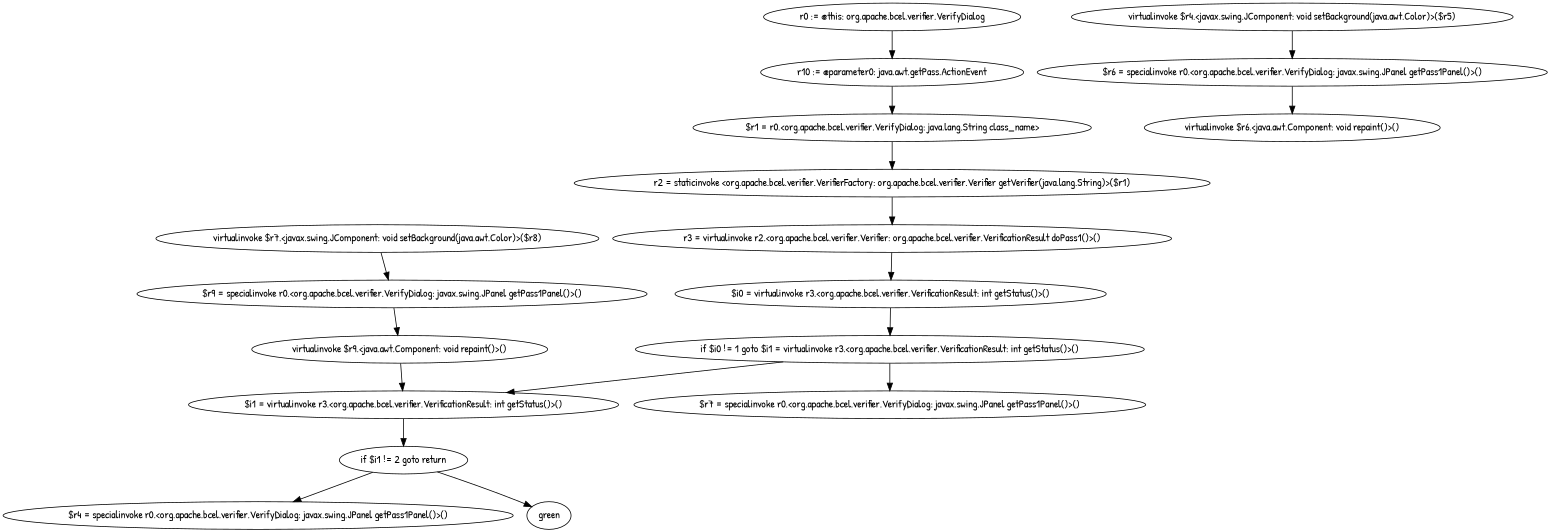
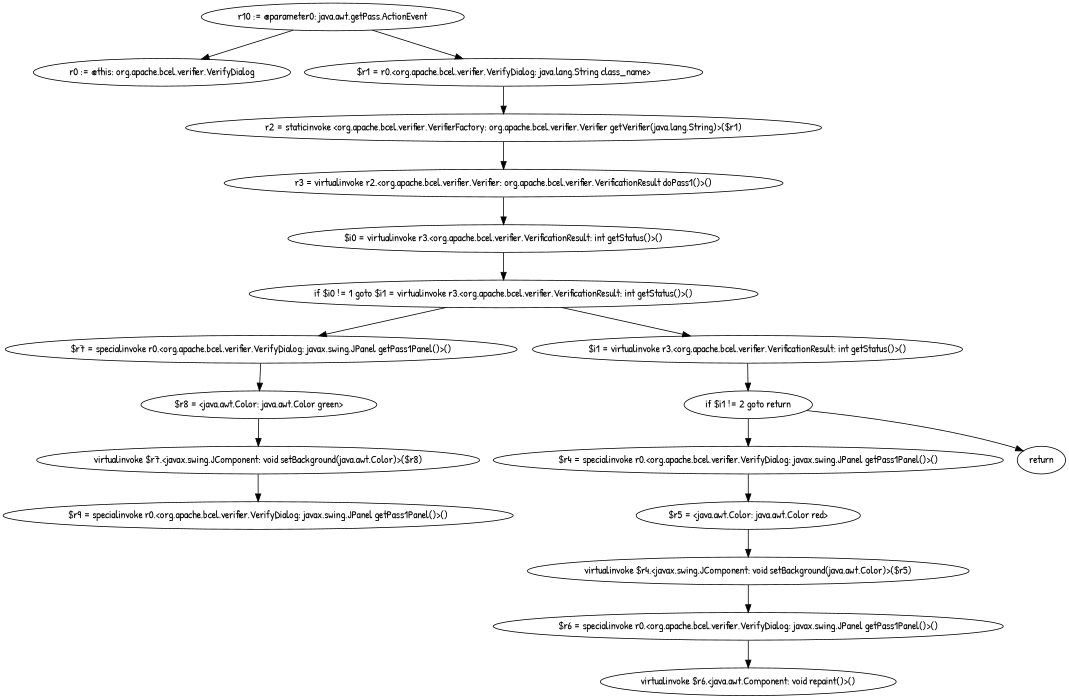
  digraph {
    fontname="Patrick Hand"
    node [fontname="Patrick Hand"]
    edge [fontname="Patrick Hand"]
    n1 [label="r10 := @parameter0: java.awt.getPass.ActionEvent"]
    "r0 := @this: org.apache.bcel.verifier.VerifyDialog"
    "$r1 = r0.<org.apache.bcel.verifier.VerifyDialog: java.lang.String class_name>"
    "r2 = staticinvoke <org.apache.bcel.verifier.VerifierFactory: org.apache.bcel.verifier.Verifier getVerifier(java.lang.String)>($r1)"
    "r3 = virtualinvoke r2.<org.apache.bcel.verifier.Verifier: org.apache.bcel.verifier.VerificationResult doPass1()>()"
    "$i0 = virtualinvoke r3.<org.apache.bcel.verifier.VerificationResult: int getStatus()>()"
    "if $i0 != 1 goto $i1 = virtualinvoke r3.<org.apache.bcel.verifier.VerificationResult: int getStatus()>()"
    "$r7 = specialinvoke r0.<org.apache.bcel.verifier.VerifyDialog: javax.swing.JPanel getPass1Panel()>()"
    "$i1 = virtualinvoke r3.<org.apache.bcel.verifier.VerificationResult: int getStatus()>()"
+   "$r8 = <java.awt.Color: java.awt.Color green>"
    "if $i1 != 2 goto return"
    "virtualinvoke $r7.<javax.swing.JComponent: void setBackground(java.awt.Color)>($r8)"
    "$r9 = specialinvoke r0.<org.apache.bcel.verifier.VerifyDialog: javax.swing.JPanel getPass1Panel()>()"
-   "virtualinvoke $r9.<java.awt.Component: void repaint()>()"
    "$r4 = specialinvoke r0.<org.apache.bcel.verifier.VerifyDialog: javax.swing.JPanel getPass1Panel()>()"
-   return [label=green]
+   return
+   "$r5 = <java.awt.Color: java.awt.Color red>"
    "virtualinvoke $r4.<javax.swing.JComponent: void setBackground(java.awt.Color)>($r5)"
    "$r6 = specialinvoke r0.<org.apache.bcel.verifier.VerifyDialog: javax.swing.JPanel getPass1Panel()>()"
    "virtualinvoke $r6.<java.awt.Component: void repaint()>()"
    n1 -> "$r1 = r0.<org.apache.bcel.verifier.VerifyDialog: java.lang.String class_name>"
-   "r0 := @this: org.apache.bcel.verifier.VerifyDialog" -> n1
+   n1 -> "r0 := @this: org.apache.bcel.verifier.VerifyDialog"
    "$r1 = r0.<org.apache.bcel.verifier.VerifyDialog: java.lang.String class_name>" -> "r2 = staticinvoke <org.apache.bcel.verifier.VerifierFactory: org.apache.bcel.verifier.Verifier getVerifier(java.lang.String)>($r1)"
    "r2 = staticinvoke <org.apache.bcel.verifier.VerifierFactory: org.apache.bcel.verifier.Verifier getVerifier(java.lang.String)>($r1)" -> "r3 = virtualinvoke r2.<org.apache.bcel.verifier.Verifier: org.apache.bcel.verifier.VerificationResult doPass1()>()"
    "r3 = virtualinvoke r2.<org.apache.bcel.verifier.Verifier: org.apache.bcel.verifier.VerificationResult doPass1()>()" -> "$i0 = virtualinvoke r3.<org.apache.bcel.verifier.VerificationResult: int getStatus()>()"
    "$i0 = virtualinvoke r3.<org.apache.bcel.verifier.VerificationResult: int getStatus()>()" -> "if $i0 != 1 goto $i1 = virtualinvoke r3.<org.apache.bcel.verifier.VerificationResult: int getStatus()>()"
    "if $i0 != 1 goto $i1 = virtualinvoke r3.<org.apache.bcel.verifier.VerificationResult: int getStatus()>()" -> "$r7 = specialinvoke r0.<org.apache.bcel.verifier.VerifyDialog: javax.swing.JPanel getPass1Panel()>()"
    "if $i0 != 1 goto $i1 = virtualinvoke r3.<org.apache.bcel.verifier.VerificationResult: int getStatus()>()" -> "$i1 = virtualinvoke r3.<org.apache.bcel.verifier.VerificationResult: int getStatus()>()"
+   "$r7 = specialinvoke r0.<org.apache.bcel.verifier.VerifyDialog: javax.swing.JPanel getPass1Panel()>()" -> "$r8 = <java.awt.Color: java.awt.Color green>"
    "$i1 = virtualinvoke r3.<org.apache.bcel.verifier.VerificationResult: int getStatus()>()" -> "if $i1 != 2 goto return"
+   "$r8 = <java.awt.Color: java.awt.Color green>" -> "virtualinvoke $r7.<javax.swing.JComponent: void setBackground(java.awt.Color)>($r8)"
    "if $i1 != 2 goto return" -> "$r4 = specialinvoke r0.<org.apache.bcel.verifier.VerifyDialog: javax.swing.JPanel getPass1Panel()>()"
    "if $i1 != 2 goto return" -> return
    "virtualinvoke $r7.<javax.swing.JComponent: void setBackground(java.awt.Color)>($r8)" -> "$r9 = specialinvoke r0.<org.apache.bcel.verifier.VerifyDialog: javax.swing.JPanel getPass1Panel()>()"
-   "$r9 = specialinvoke r0.<org.apache.bcel.verifier.VerifyDialog: javax.swing.JPanel getPass1Panel()>()" -> "virtualinvoke $r9.<java.awt.Component: void repaint()>()"
-   "virtualinvoke $r9.<java.awt.Component: void repaint()>()" -> "$i1 = virtualinvoke r3.<org.apache.bcel.verifier.VerificationResult: int getStatus()>()"
+   "$r4 = specialinvoke r0.<org.apache.bcel.verifier.VerifyDialog: javax.swing.JPanel getPass1Panel()>()" -> "$r5 = <java.awt.Color: java.awt.Color red>"
+   "$r5 = <java.awt.Color: java.awt.Color red>" -> "virtualinvoke $r4.<javax.swing.JComponent: void setBackground(java.awt.Color)>($r5)"
    "virtualinvoke $r4.<javax.swing.JComponent: void setBackground(java.awt.Color)>($r5)" -> "$r6 = specialinvoke r0.<org.apache.bcel.verifier.VerifyDialog: javax.swing.JPanel getPass1Panel()>()"
    "$r6 = specialinvoke r0.<org.apache.bcel.verifier.VerifyDialog: javax.swing.JPanel getPass1Panel()>()" -> "virtualinvoke $r6.<java.awt.Component: void repaint()>()"
  }
